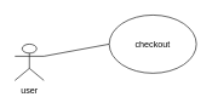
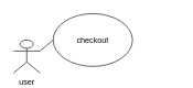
  <mxCell id="0" />
  <mxCell id="1" parent="0" />
  <mxCell id="2" style="rounded=0;orthogonalLoop=1;jettySize=auto;html=1;exitX=1;exitY=0.333;exitDx=0;exitDy=0;exitPerimeter=0;entryX=0;entryY=0.5;entryDx=0;entryDy=0;endArrow=none;endFill=0;" parent="1" source="3" target="4" edge="1"><mxGeometry relative="1" as="geometry" /></mxCell>
  <mxCell id="3" value="user" style="shape=umlActor;verticalLabelPosition=bottom;verticalAlign=top;html=1;outlineConnect=0;" parent="1" vertex="1"><mxGeometry x="20" y="60" width="40" height="50" as="geometry" /></mxCell>
- <mxCell id="4" value="checkout" style="ellipse;whiteSpace=wrap;html=1;" parent="1" vertex="1"><mxGeometry x="150" y="20" width="120" height="80" as="geometry" /></mxCell>
+ <mxCell id="4" value="checkout" style="ellipse;whiteSpace=wrap;html=1;" parent="1" vertex="1"><mxGeometry x="80" y="20" width="120" height="80" as="geometry" /></mxCell>
